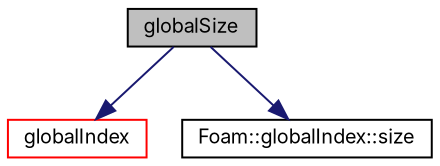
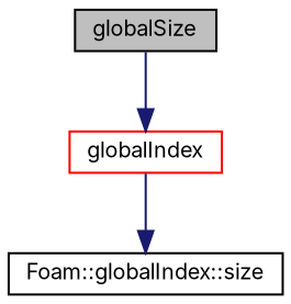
  digraph {
    fontname=Inter
    rankdir=TB
    node [color=black fontname=Inter fontsize=10 shape=record]
    edge [color=midnightblue fontname=Inter fontsize=10 labelfontname=FreeSans labelfontsize=10 style=solid]
    n1 [fillcolor=grey75 fontcolor=black height=0.2 label=globalSize style=filled width=0.4]
    n2 [color=red height=0.2 label=globalIndex width=0.4]
    n3 [height=0.2 label="Foam::globalIndex::size" width=0.4]
    n1 -> n2
-   n1 -> n3
+   n2 -> n3
  }
